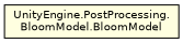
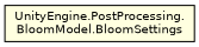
  digraph {
    rankdir=LR
-   n1 [color=black fillcolor=lightyellow fontname=Helvetica fontsize=10 height=0.2 label="UnityEngine.PostProcessing.\lBloomModel.BloomModel" shape=record style=filled width=0.4]
+   n1 [color=black fillcolor=lightyellow fontname=Helvetica fontsize=10 height=0.2 label="UnityEngine.PostProcessing.\lBloomModel.BloomSettings" shape=record style=filled width=0.4]
  }
